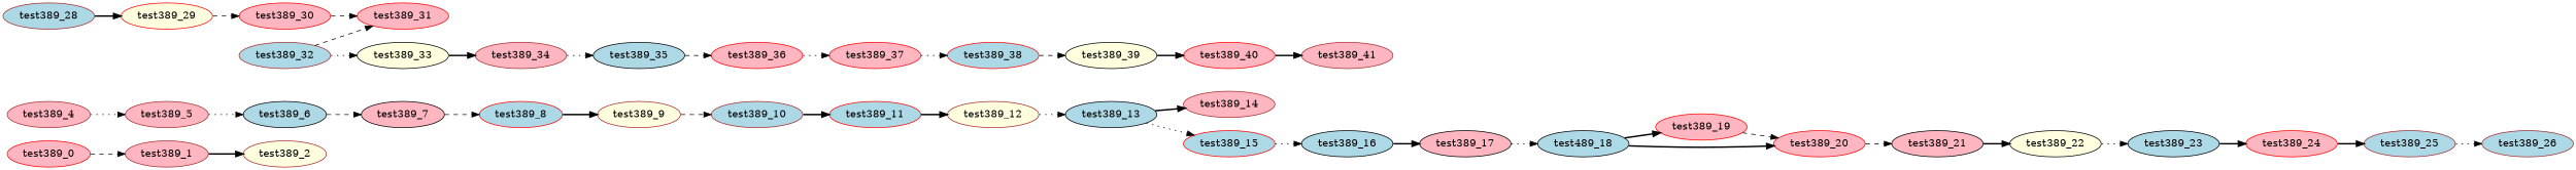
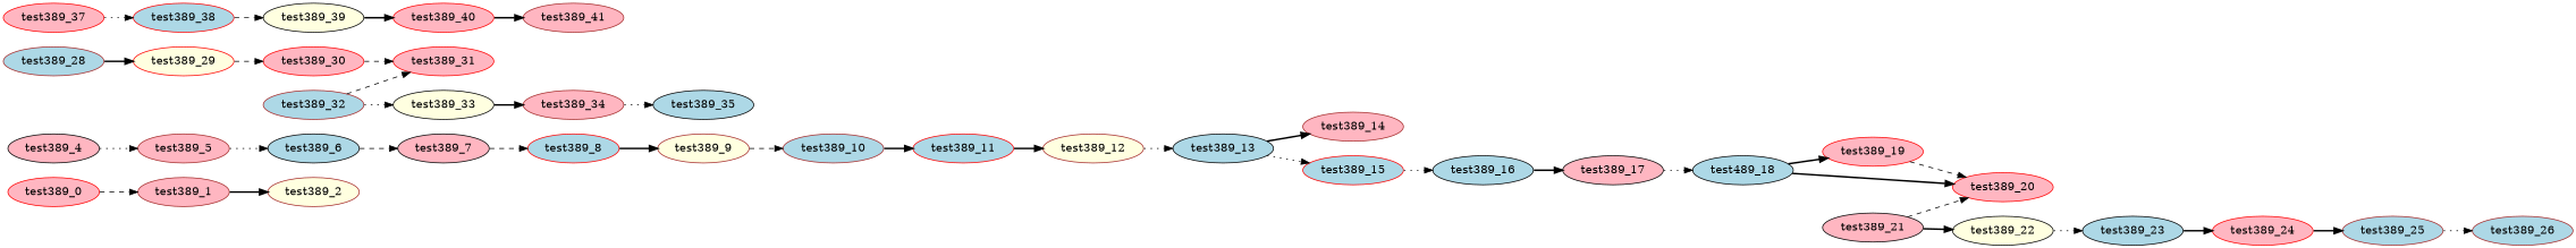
  digraph {
    rankdir=LR
    node [color=red fillcolor=lightpink style=filled]
    edge [style=bold]
    test389_0
    test389_1 [color=brown]
    test389_2 [color=brown fillcolor=lightyellow]
-   test389_4 [color=brown]
+   test389_4 [color=black]
    test389_5 [color=brown]
    test389_6 [color=black fillcolor=lightblue]
    test389_7 [color=black]
    test389_8 [fillcolor=lightblue]
    test389_9 [color=brown fillcolor=lightyellow]
    test389_10 [color=brown fillcolor=lightblue]
    test389_11 [fillcolor=lightblue]
    test389_12 [color=brown fillcolor=lightyellow]
    test389_13 [color=black fillcolor=lightblue]
    test389_14 [color=brown]
    test389_15 [fillcolor=lightblue]
    test389_16 [color=black fillcolor=lightblue]
    test389_17 [color=black]
    n18 [color=black fillcolor=lightblue label=test489_18]
    test389_19
    test389_20
    test389_21 [color=black]
    test389_22 [color=black fillcolor=lightyellow]
    test389_23 [color=black fillcolor=lightblue]
    test389_24
    test389_25 [color=brown fillcolor=lightblue]
    test389_26 [color=brown fillcolor=lightblue]
    test389_28 [color=brown fillcolor=lightblue]
    test389_29 [fillcolor=lightyellow]
    test389_30
    test389_31
    test389_32 [color=brown fillcolor=lightblue]
    test389_33 [color=black fillcolor=lightyellow]
    test389_34 [color=brown]
    test389_35 [color=black fillcolor=lightblue]
-   test389_36
    test389_37
    test389_38 [fillcolor=lightblue]
    test389_39 [color=black fillcolor=lightyellow]
    test389_40
    test389_41 [color=brown]
    test389_0 -> test389_1 [style=dashed]
    test389_1 -> test389_2
    test389_4 -> test389_5 [style=dotted]
    test389_5 -> test389_6 [style=dotted]
    test389_6 -> test389_7 [style=dashed]
    test389_7 -> test389_8 [style=dashed]
    test389_8 -> test389_9
    test389_9 -> test389_10 [style=dashed]
    test389_10 -> test389_11
    test389_11 -> test389_12
    test389_12 -> test389_13 [style=dotted]
    test389_13 -> test389_14
    test389_13 -> test389_15 [style=dotted]
    test389_15 -> test389_16 [style=dotted]
    test389_16 -> test389_17
    test389_17 -> n18 [style=dotted]
    n18 -> test389_19
    n18 -> test389_20
    test389_19 -> test389_20 [style=dashed]
-   test389_20 -> test389_21 [style=dashed]
+   test389_21 -> test389_20 [style=dashed]
    test389_21 -> test389_22
    test389_22 -> test389_23 [style=dotted]
    test389_23 -> test389_24
    test389_24 -> test389_25
    test389_25 -> test389_26 [style=dotted]
    test389_28 -> test389_29
    test389_29 -> test389_30 [style=dashed]
    test389_30 -> test389_31 [style=dashed]
    test389_32 -> test389_31 [style=dashed]
    test389_32 -> test389_33 [style=dotted]
    test389_33 -> test389_34
    test389_34 -> test389_35 [style=dotted]
-   test389_35 -> test389_36 [style=dashed]
-   test389_36 -> test389_37 [style=dotted]
    test389_37 -> test389_38 [style=dotted]
    test389_38 -> test389_39 [style=dashed]
    test389_39 -> test389_40
    test389_40 -> test389_41
  }
